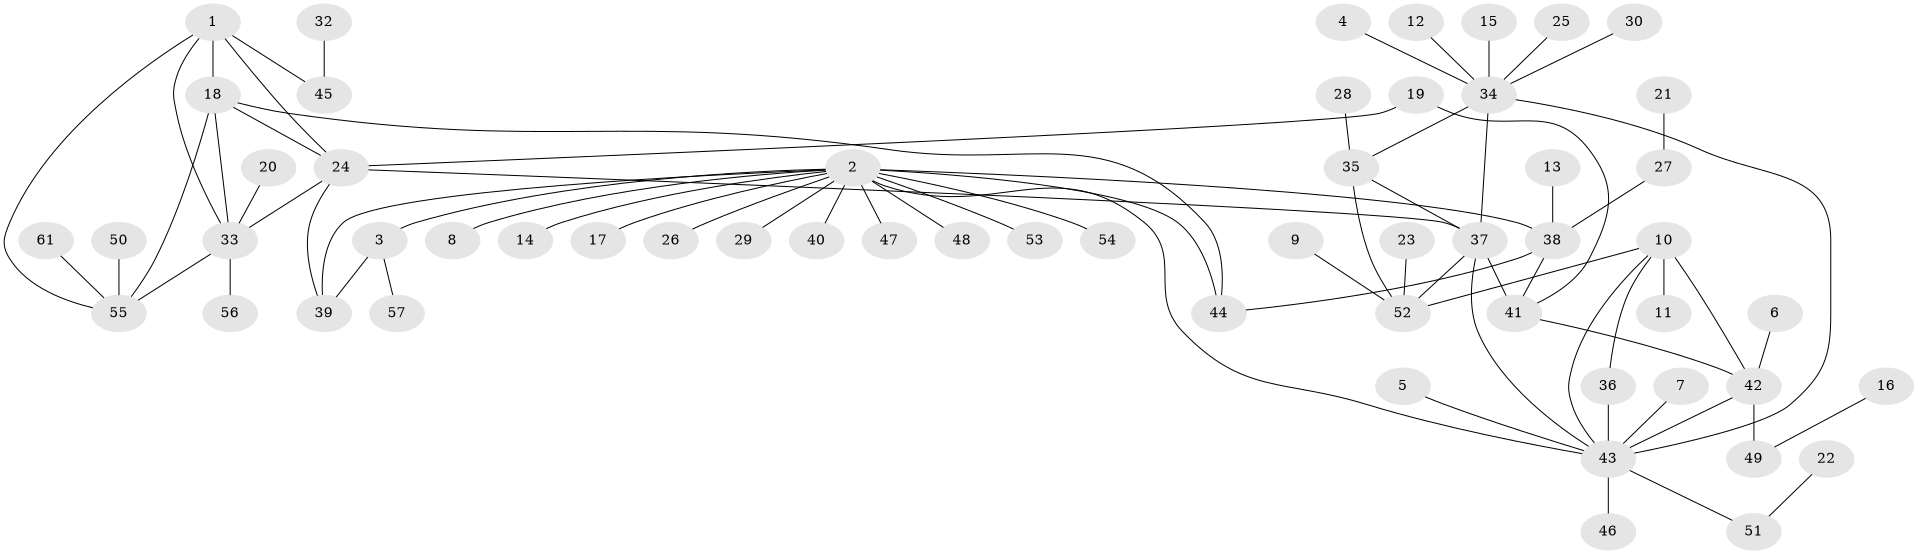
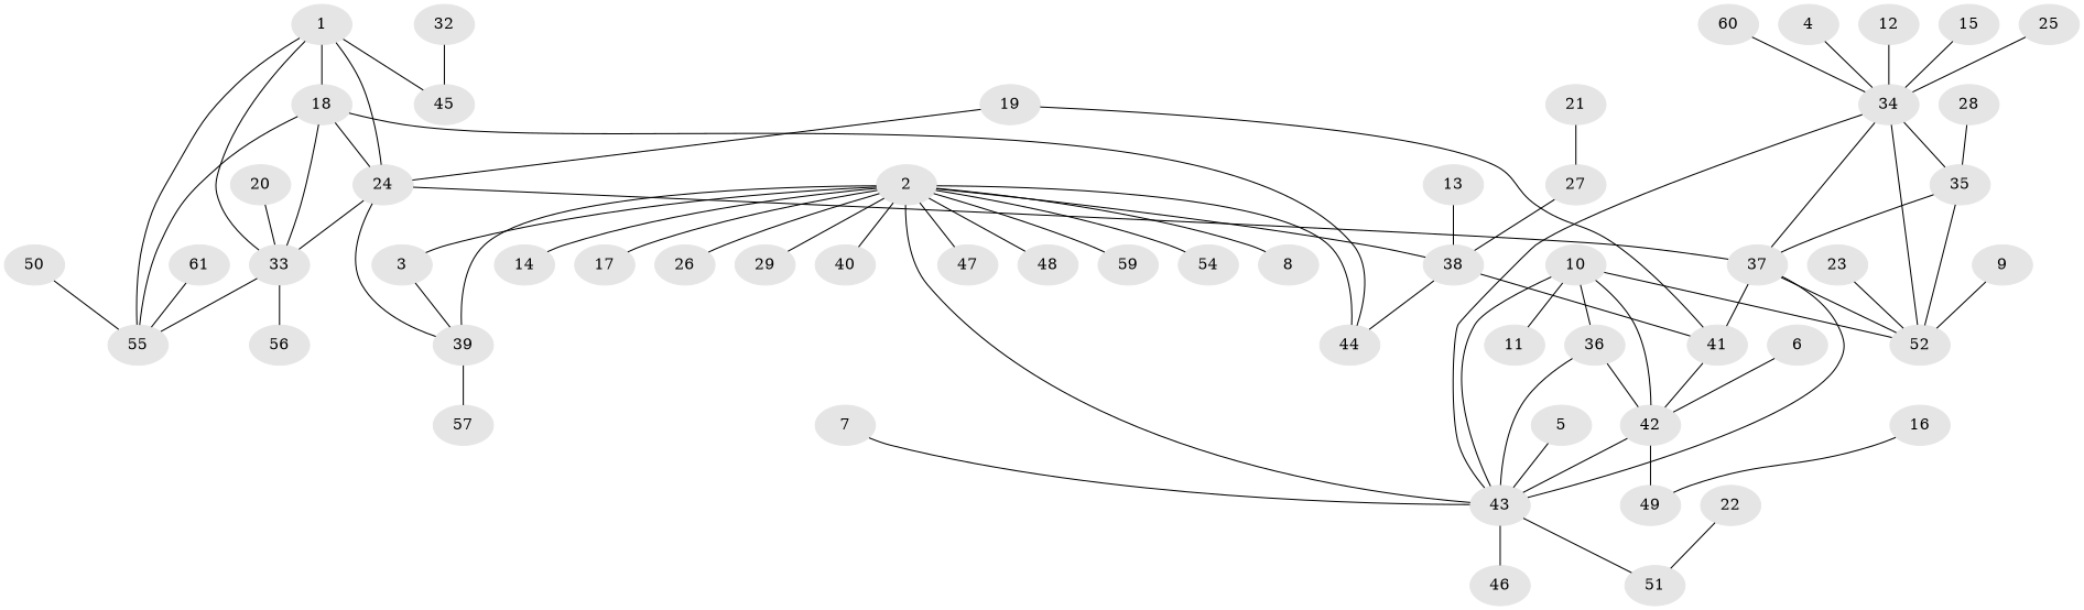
  graph {
    node [color=gray90 style=filled]
    edge [weight=1.0]
    1
    18
    24
    33
    45
    55
    44
    39
    37
    56
    2
    3
    8
    14
    17
    26
    29
    38
    40
    43
    47
    48
-   53
+   53 [label=59]
    54
    57
    41
    51
    46
    4
    34
    52
    35
    5
    6
    42
    49
    7
    9
    10
    11
    36
    12
    13
    15
    16
    19
    20
    21
    27
    22
    23
    25
    28
-   30
+   30 [label=60]
    n55 [label=61]
    32
    50
    1 -- 18
    1 -- 24
    1 -- 33
    1 -- 45
    1 -- 55
    18 -- 24
    18 -- 33
    18 -- 55
    18 -- 44
    24 -- 33
    24 -- 39
    24 -- 37
    33 -- 55
    33 -- 56
    37 -- 43
    37 -- 41
    37 -- 52 [weight=2.0]
    2 -- 44 [weight=4.0]
    2 -- 39 [weight=4.0]
    2 -- 3 [weight=2.0]
    2 -- 8
    2 -- 14
    2 -- 17
    2 -- 26
    2 -- 29
    2 -- 38 [weight=2.0]
    2 -- 40
    2 -- 43 [weight=2.0]
    2 -- 47
    2 -- 48
    2 -- 53
    2 -- 54
    3 -- 39 [weight=2.0]
-   3 -- 57
+   39 -- 57
    38 -- 44 [weight=2.0]
    38 -- 41
    43 -- 51
    43 -- 46
    41 -- 42
    4 -- 34
    34 -- 37
    34 -- 43
+   34 -- 52 [weight=2.0]
    34 -- 35
    35 -- 37
    35 -- 52 [weight=2.0]
    5 -- 43
    6 -- 42
    42 -- 43 [weight=2.0]
    42 -- 49
    7 -- 43
    9 -- 52
    10 -- 43
    10 -- 52
    10 -- 42 [weight=2.0]
    10 -- 11
    10 -- 36
    36 -- 43
+   36 -- 42 [weight=2.0]
    12 -- 34
    13 -- 38
    15 -- 34
    16 -- 49
    19 -- 24
    19 -- 41
    20 -- 33
    21 -- 27
    27 -- 38
    22 -- 51
    23 -- 52
    25 -- 34
    28 -- 35
    30 -- 34
    n55 -- 55
    32 -- 45
    50 -- 55
  }
